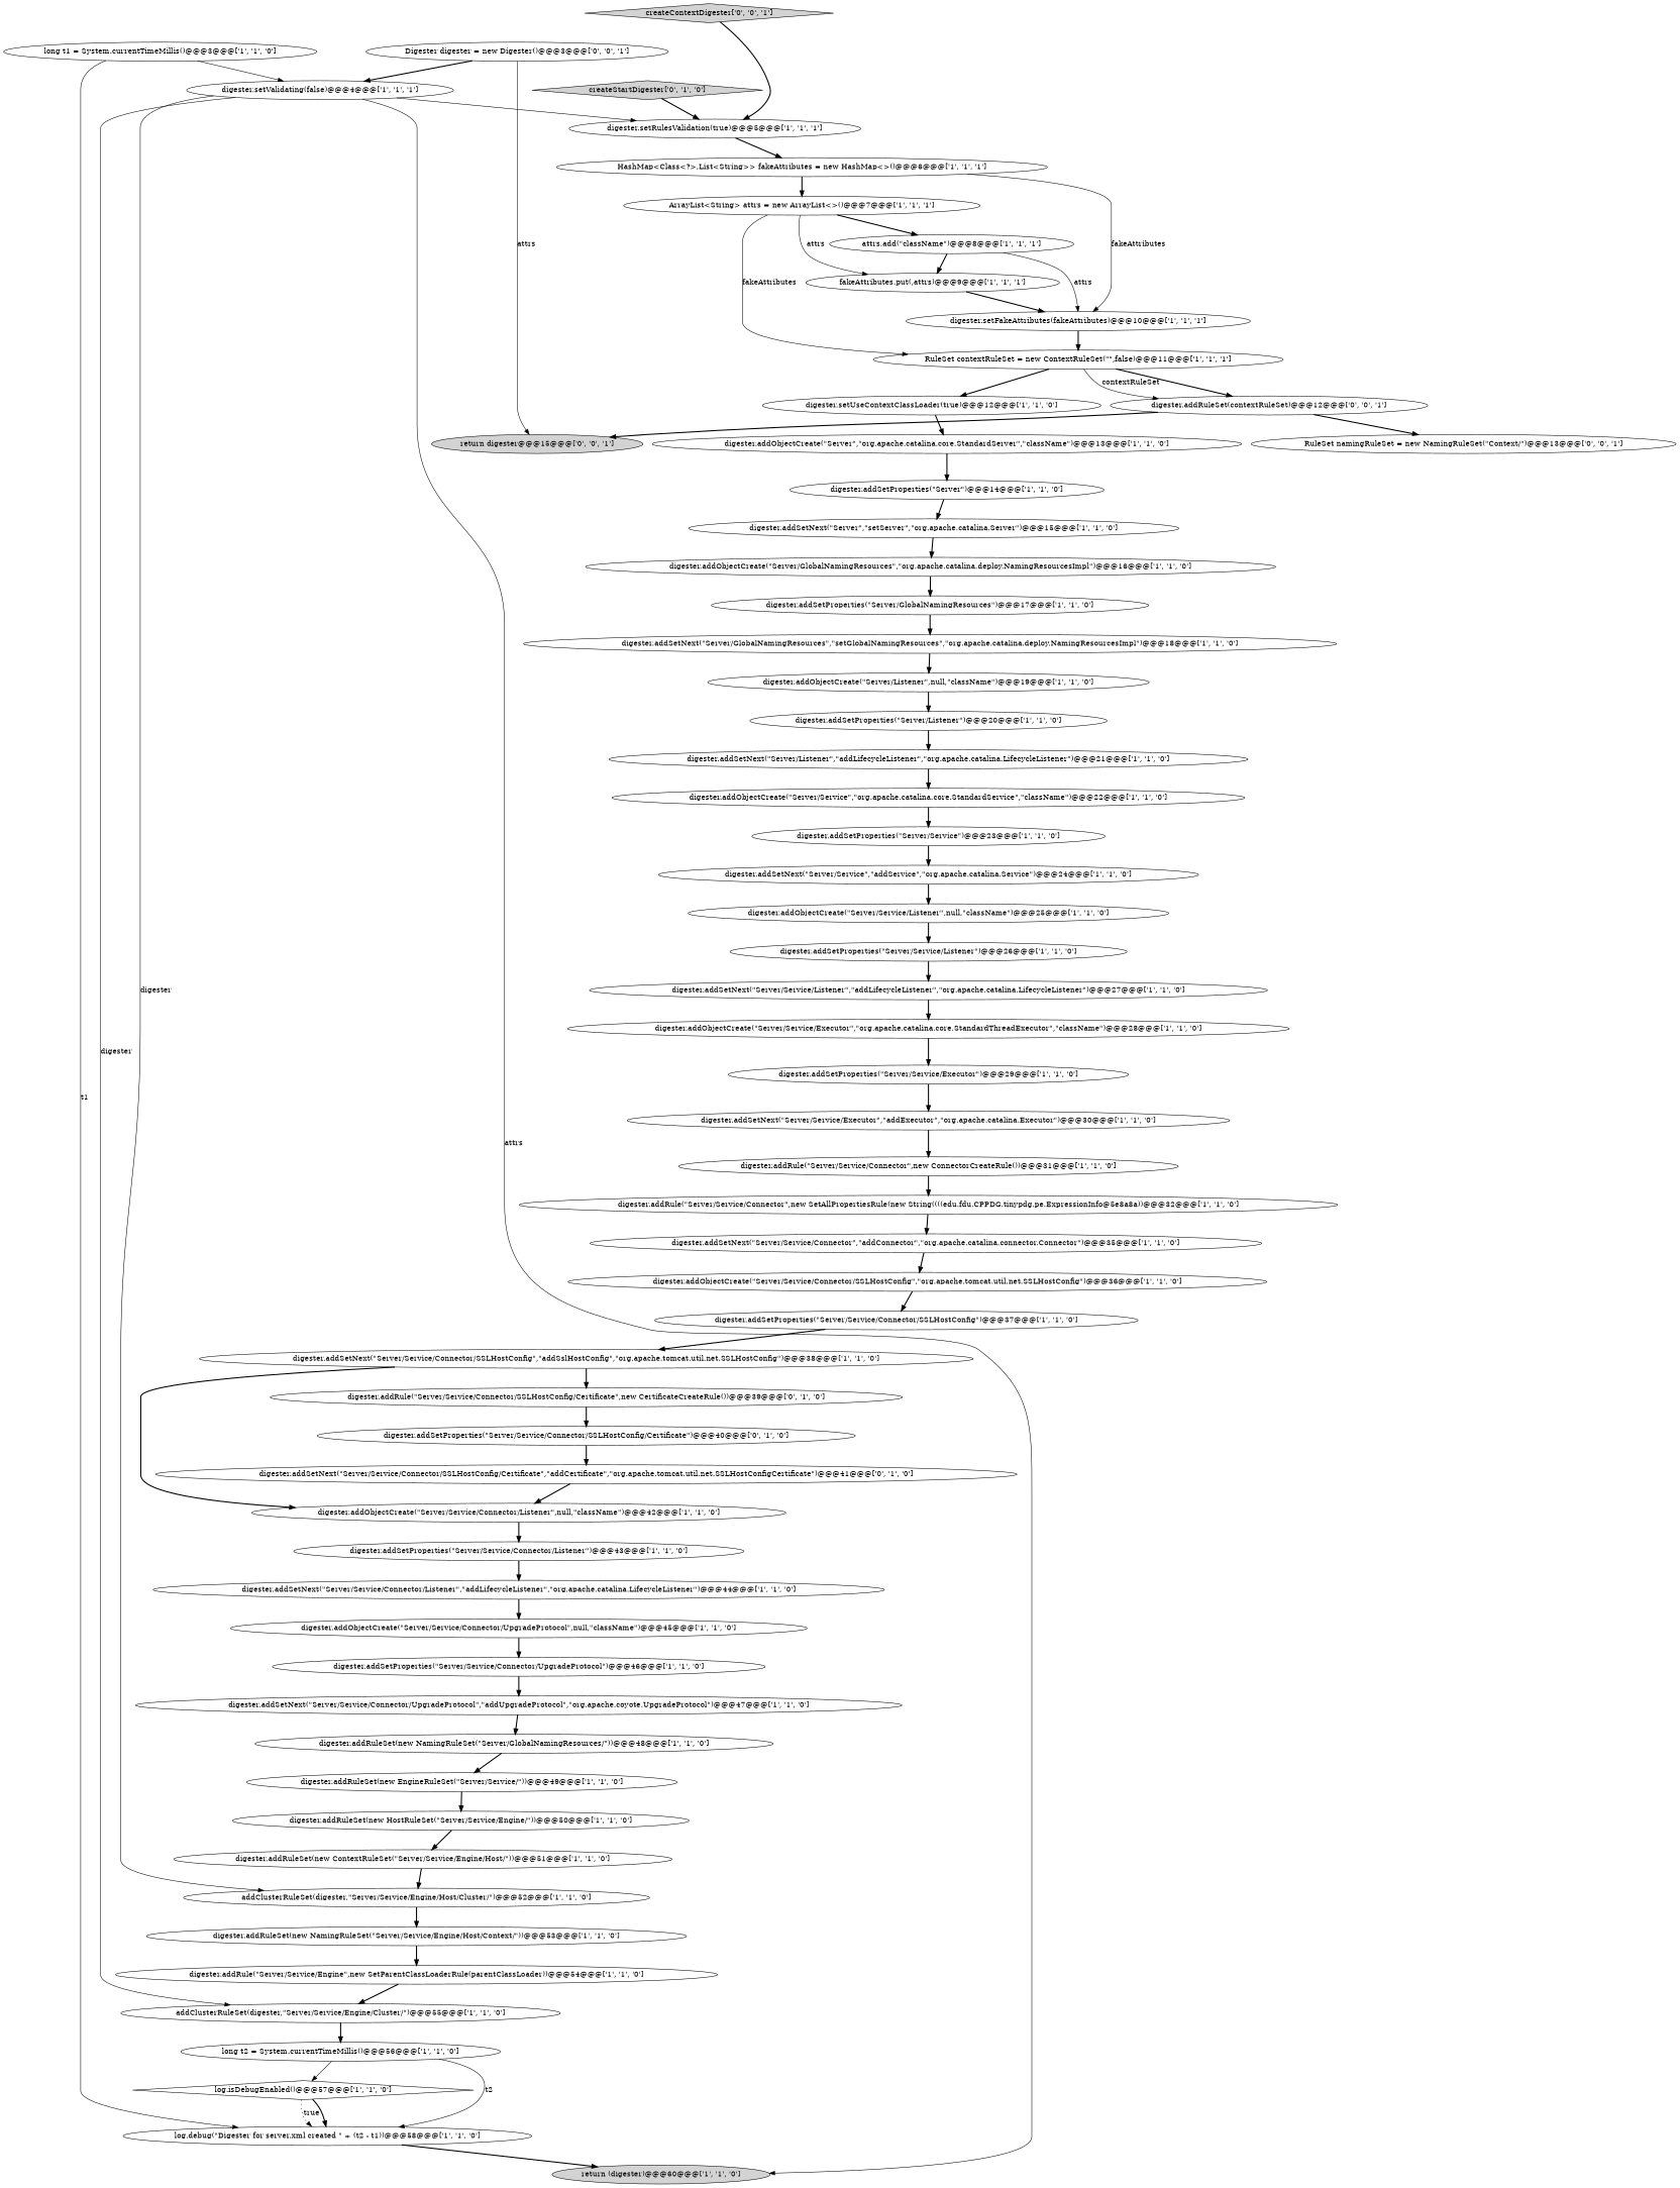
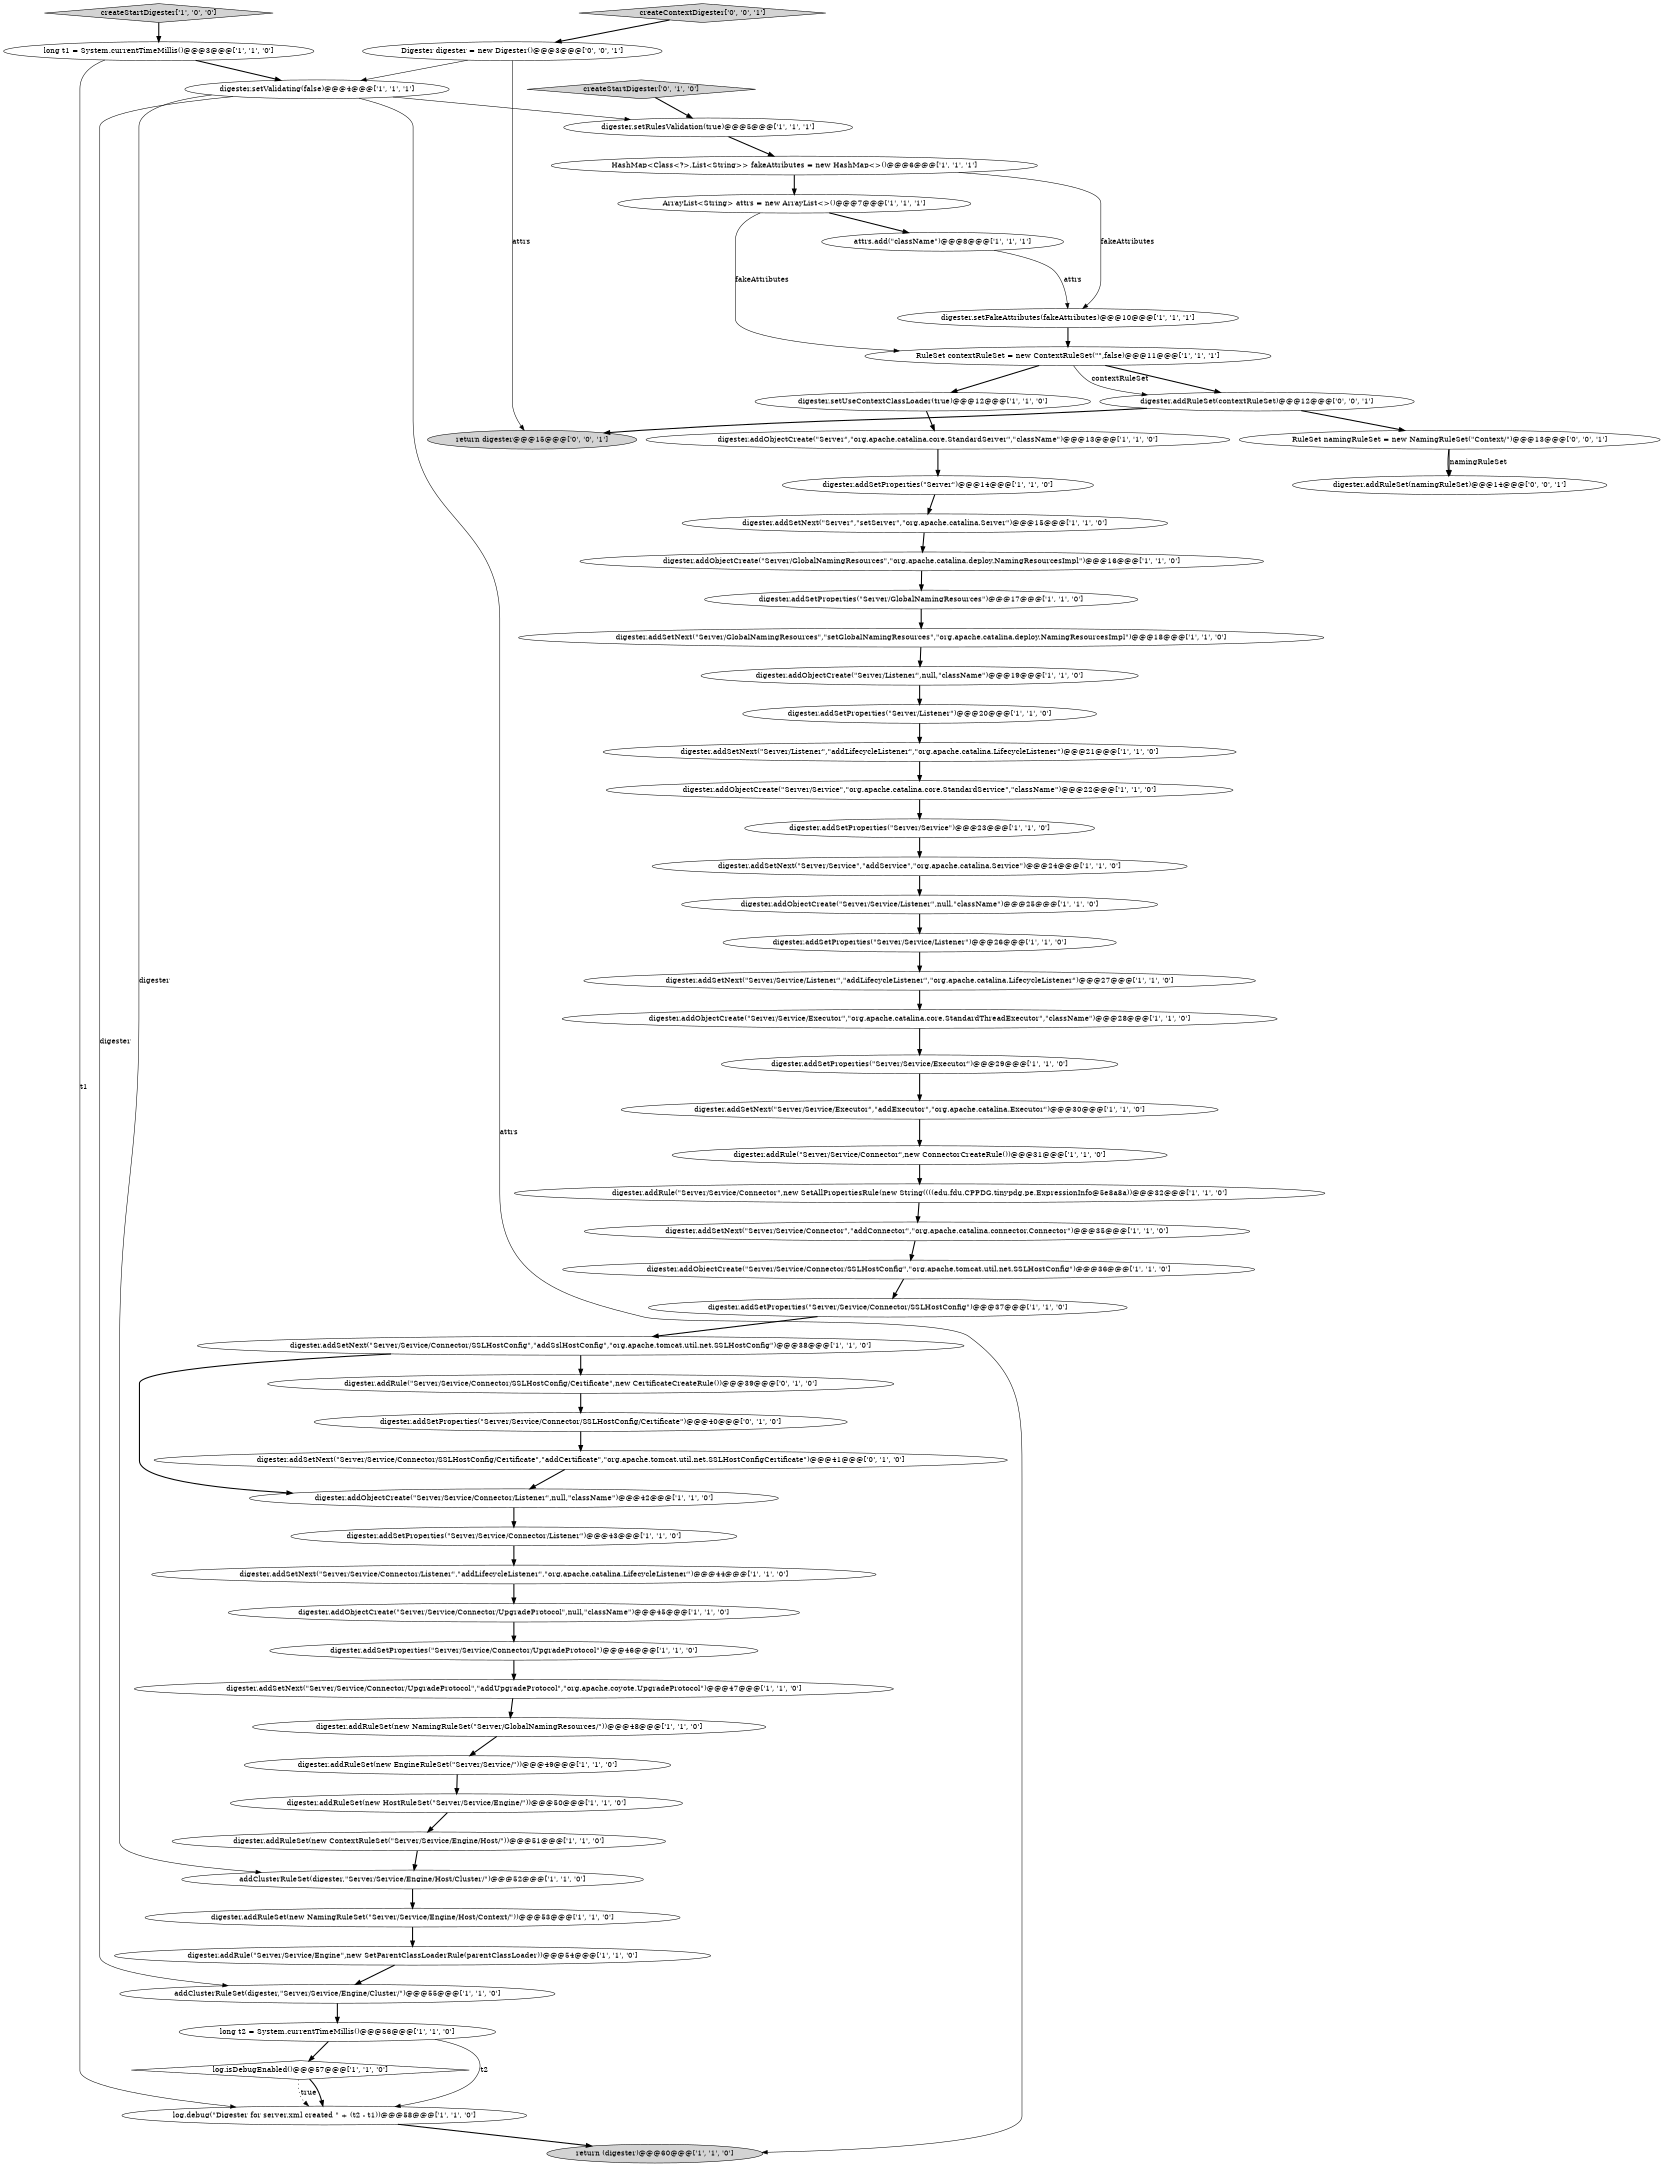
  digraph {
    node [fillcolor=white shape=ellipse style=filled]
    edge [style=bold]
    n1 [label="digester.addSetProperties(\"Server/GlobalNamingResources\")@@@17@@@['1', '1', '0']"]
    n2 [label="digester.addSetNext(\"Server/GlobalNamingResources\",\"setGlobalNamingResources\",\"org.apache.catalina.deploy.NamingResourcesImpl\")@@@18@@@['1', '1', '0']"]
    n3 [label="digester.addObjectCreate(\"Server/Listener\",null,\"className\")@@@19@@@['1', '1', '0']"]
    n4 [label="digester.setUseContextClassLoader(true)@@@12@@@['1', '1', '0']"]
    n5 [label="digester.addObjectCreate(\"Server\",\"org.apache.catalina.core.StandardServer\",\"className\")@@@13@@@['1', '1', '0']"]
    n6 [label="digester.addSetProperties(\"Server\")@@@14@@@['1', '1', '0']"]
    n7 [label="digester.addSetNext(\"Server/Service/Connector/SSLHostConfig/Certificate\",\"addCertificate\",\"org.apache.tomcat.util.net.SSLHostConfigCertificate\")@@@41@@@['0', '1', '0']"]
    n8 [label="digester.addObjectCreate(\"Server/Service/Connector/Listener\",null,\"className\")@@@42@@@['1', '1', '0']"]
    n9 [label="digester.addSetProperties(\"Server/Service/Connector/Listener\")@@@43@@@['1', '1', '0']"]
    n10 [label="digester.addSetNext(\"Server/Service/Connector/SSLHostConfig\",\"addSslHostConfig\",\"org.apache.tomcat.util.net.SSLHostConfig\")@@@38@@@['1', '1', '0']"]
    n11 [label="digester.addRule(\"Server/Service/Connector/SSLHostConfig/Certificate\",new CertificateCreateRule())@@@39@@@['0', '1', '0']"]
    n12 [label="digester.addSetProperties(\"Server/Service/Connector/SSLHostConfig/Certificate\")@@@40@@@['0', '1', '0']"]
    n13 [label="digester.addObjectCreate(\"Server/Service/Connector/SSLHostConfig\",\"org.apache.tomcat.util.net.SSLHostConfig\")@@@36@@@['1', '1', '0']"]
    n14 [label="digester.addSetProperties(\"Server/Service/Connector/SSLHostConfig\")@@@37@@@['1', '1', '0']"]
    n15 [label="digester.addSetNext(\"Server/Service/Connector/UpgradeProtocol\",\"addUpgradeProtocol\",\"org.apache.coyote.UpgradeProtocol\")@@@47@@@['1', '1', '0']"]
    n16 [label="digester.addRuleSet(new NamingRuleSet(\"Server/GlobalNamingResources/\"))@@@48@@@['1', '1', '0']"]
    n17 [label="digester.addRuleSet(new EngineRuleSet(\"Server/Service/\"))@@@49@@@['1', '1', '0']"]
    n18 [label="digester.addSetProperties(\"Server/Listener\")@@@20@@@['1', '1', '0']"]
    n19 [label="attrs.add(\"className\")@@@8@@@['1', '1', '1']"]
    n20 [label="digester.setFakeAttributes(fakeAttributes)@@@10@@@['1', '1', '1']"]
-   n21 [label="fakeAttributes.put(,attrs)@@@9@@@['1', '1', '1']"]
    n22 [label="RuleSet contextRuleSet = new ContextRuleSet(\"\",false)@@@11@@@['1', '1', '1']"]
    n23 [fillcolor=lightgray label="createStartDigester['0', '1', '0']" shape=diamond]
    n24 [label="digester.setRulesValidation(true)@@@5@@@['1', '1', '1']"]
    n25 [label="long t1 = System.currentTimeMillis()@@@3@@@['1', '1', '0']"]
    n26 [label="digester.setValidating(false)@@@4@@@['1', '1', '1']"]
    n27 [label="log.debug(\"Digester for server.xml created \" + (t2 - t1))@@@58@@@['1', '1', '0']"]
    n28 [label="digester.addSetProperties(\"Server/Service/Executor\")@@@29@@@['1', '1', '0']"]
    n29 [label="digester.addSetNext(\"Server/Service/Executor\",\"addExecutor\",\"org.apache.catalina.Executor\")@@@30@@@['1', '1', '0']"]
    n30 [label="digester.addRule(\"Server/Service/Connector\",new ConnectorCreateRule())@@@31@@@['1', '1', '0']"]
    n31 [label="Digester digester = new Digester()@@@3@@@['0', '0', '1']"]
    n32 [fillcolor=lightgray label="return digester@@@15@@@['0', '0', '1']"]
    n33 [fillcolor=lightgray label="return (digester)@@@60@@@['1', '1', '0']"]
    n34 [label="addClusterRuleSet(digester,\"Server/Service/Engine/Host/Cluster/\")@@@52@@@['1', '1', '0']"]
    n35 [label="addClusterRuleSet(digester,\"Server/Service/Engine/Cluster/\")@@@55@@@['1', '1', '0']"]
    n36 [label="digester.addSetNext(\"Server/Service/Connector/Listener\",\"addLifecycleListener\",\"org.apache.catalina.LifecycleListener\")@@@44@@@['1', '1', '0']"]
    n37 [label="digester.addRule(\"Server/Service/Connector\",new SetAllPropertiesRule(new String((((edu.fdu.CPPDG.tinypdg.pe.ExpressionInfo@5e8a8a))@@@32@@@['1', '1', '0']"]
    n38 [label="log.isDebugEnabled()@@@57@@@['1', '1', '0']" shape=diamond]
    n39 [fillcolor=lightgray label="createContextDigester['0', '0', '1']" shape=diamond]
    n40 [label="digester.addSetProperties(\"Server/Service/Connector/UpgradeProtocol\")@@@46@@@['1', '1', '0']"]
    n41 [label="digester.addRuleSet(contextRuleSet)@@@12@@@['0', '0', '1']"]
    n42 [label="RuleSet namingRuleSet = new NamingRuleSet(\"Context/\")@@@13@@@['0', '0', '1']"]
+   n43 [label="digester.addRuleSet(namingRuleSet)@@@14@@@['0', '0', '1']"]
    n44 [label="long t2 = System.currentTimeMillis()@@@56@@@['1', '1', '0']"]
    n45 [label="digester.addObjectCreate(\"Server/Service/Connector/UpgradeProtocol\",null,\"className\")@@@45@@@['1', '1', '0']"]
    n46 [label="digester.addRuleSet(new HostRuleSet(\"Server/Service/Engine/\"))@@@50@@@['1', '1', '0']"]
    n47 [label="digester.addRuleSet(new ContextRuleSet(\"Server/Service/Engine/Host/\"))@@@51@@@['1', '1', '0']"]
    n48 [label="digester.addSetProperties(\"Server/Service\")@@@23@@@['1', '1', '0']"]
    n49 [label="digester.addSetNext(\"Server/Service\",\"addService\",\"org.apache.catalina.Service\")@@@24@@@['1', '1', '0']"]
    n50 [label="digester.addObjectCreate(\"Server/Service/Listener\",null,\"className\")@@@25@@@['1', '1', '0']"]
    n51 [label="digester.addSetNext(\"Server/Listener\",\"addLifecycleListener\",\"org.apache.catalina.LifecycleListener\")@@@21@@@['1', '1', '0']"]
    n52 [label="digester.addRuleSet(new NamingRuleSet(\"Server/Service/Engine/Host/Context/\"))@@@53@@@['1', '1', '0']"]
    n53 [label="digester.addRule(\"Server/Service/Engine\",new SetParentClassLoaderRule(parentClassLoader))@@@54@@@['1', '1', '0']"]
    n54 [label="digester.addSetNext(\"Server/Service/Connector\",\"addConnector\",\"org.apache.catalina.connector.Connector\")@@@35@@@['1', '1', '0']"]
    n55 [label="HashMap<Class<?>,List<String>> fakeAttributes = new HashMap<>()@@@6@@@['1', '1', '1']"]
    n56 [label="ArrayList<String> attrs = new ArrayList<>()@@@7@@@['1', '1', '1']"]
    n57 [label="digester.addSetNext(\"Server\",\"setServer\",\"org.apache.catalina.Server\")@@@15@@@['1', '1', '0']"]
    n58 [label="digester.addObjectCreate(\"Server/GlobalNamingResources\",\"org.apache.catalina.deploy.NamingResourcesImpl\")@@@16@@@['1', '1', '0']"]
    n59 [label="digester.addObjectCreate(\"Server/Service\",\"org.apache.catalina.core.StandardService\",\"className\")@@@22@@@['1', '1', '0']"]
    n60 [label="digester.addSetProperties(\"Server/Service/Listener\")@@@26@@@['1', '1', '0']"]
    n61 [label="digester.addSetNext(\"Server/Service/Listener\",\"addLifecycleListener\",\"org.apache.catalina.LifecycleListener\")@@@27@@@['1', '1', '0']"]
    n62 [label="digester.addObjectCreate(\"Server/Service/Executor\",\"org.apache.catalina.core.StandardThreadExecutor\",\"className\")@@@28@@@['1', '1', '0']"]
+   n63 [fillcolor=lightgray label="createStartDigester['1', '0', '0']" shape=diamond]
    n1 -> n2
    n2 -> n3
    n3 -> n18
    n4 -> n5
    n5 -> n6
    n6 -> n57
    n7 -> n8
    n8 -> n9
    n9 -> n36
    n10 -> n8
    n10 -> n11
    n11 -> n12
    n12 -> n7
    n13 -> n14
    n14 -> n10
    n15 -> n16
    n16 -> n17
    n17 -> n46
    n18 -> n51
    n19 -> n20 [label=attrs style=solid]
-   n19 -> n21
    n20 -> n22
-   n21 -> n20
    n22 -> n4
    n22 -> n41
    n22 -> n41 [label=contextRuleSet style=solid]
    n23 -> n24
    n24 -> n55
-   n25 -> n26 [style=solid]
+   n25 -> n26
    n25 -> n27 [label=t1 style=solid]
    n26 -> n24 [style=solid]
    n26 -> n33 [label=attrs style=solid]
    n26 -> n34 [label=digester style=solid]
    n26 -> n35 [label=digester style=solid]
    n27 -> n33
    n28 -> n29
    n29 -> n30
    n30 -> n37
-   n31 -> n26
+   n31 -> n26 [style=solid]
    n31 -> n32 [label=attrs style=solid]
    n34 -> n52
    n35 -> n44
    n36 -> n45
    n37 -> n54
    n38 -> n27 [label=true style=dotted]
    n38 -> n27
-   n39 -> n24
+   n39 -> n31
    n40 -> n15
    n41 -> n32
    n41 -> n42
+   n42 -> n43 [label=namingRuleSet style=solid]
+   n42 -> n43
    n44 -> n27 [label=t2 style=solid]
-   n44 -> n38 [style=solid]
+   n44 -> n38
    n45 -> n40
    n46 -> n47
    n47 -> n34
    n48 -> n49
    n49 -> n50
    n50 -> n60
    n51 -> n59
    n52 -> n53
    n53 -> n35
    n54 -> n13
    n55 -> n20 [label=fakeAttributes style=solid]
    n55 -> n56
    n56 -> n19
-   n56 -> n21 [label=attrs style=solid]
    n56 -> n22 [label=fakeAttributes style=solid]
    n57 -> n58
    n58 -> n1
    n59 -> n48
    n60 -> n61
    n61 -> n62
    n62 -> n28
+   n63 -> n25
  }
